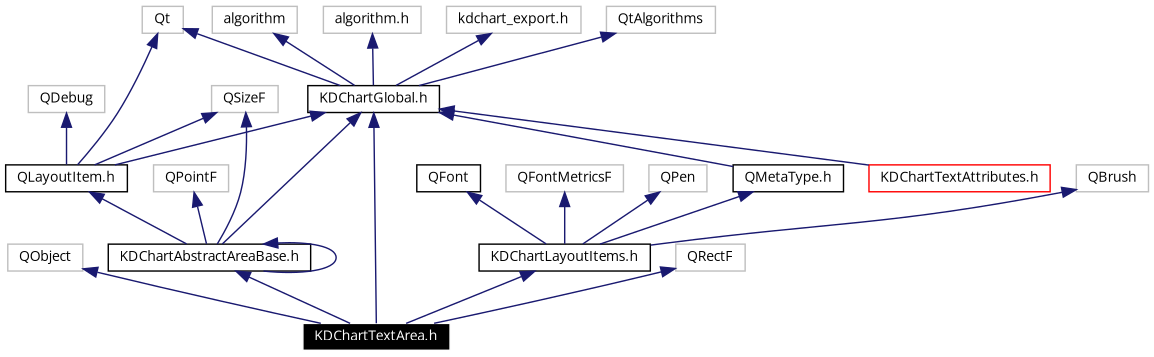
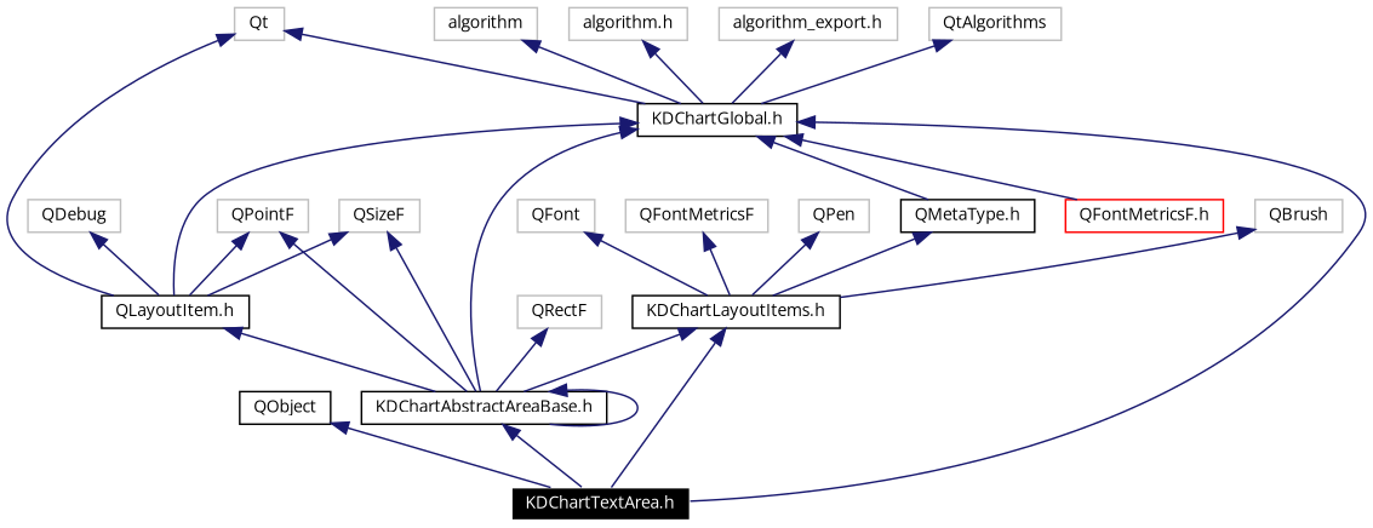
  digraph {
    fontname="Open Sans"
    node [color=grey75 fontname="Open Sans" fontsize=10 shape=record]
    edge [color=midnightblue dir=back fontname="Open Sans" fontsize=10 labelfontname=Helvetica labelfontsize=10 style=solid]
    n1 [color=white fillcolor=black fontcolor=white height=0.2 label="KDChartTextArea.h" style=filled width=0.4]
-   n2 [height=0.2 label=QObject width=0.4]
+   n2 [color=black height=0.2 label=QObject width=0.4]
    n3 [color=black height=0.2 label="KDChartGlobal.h" width=0.4]
    n4 [color=black height=0.2 label="KDChartAbstractAreaBase.h" width=0.4]
-   n5 [color=red height=0.2 label="KDChartTextAttributes.h" width=0.4]
+   n5 [color=red height=0.2 label="QFontMetricsF.h" width=0.4]
    n6 [color=black height=0.2 label="QMetaType.h" width=0.4]
    n7 [color=black height=0.2 label="QLayoutItem.h" width=0.4]
    n8 [color=black height=0.2 label="KDChartLayoutItems.h" width=0.4]
    n9 [height=0.2 label="algorithm.h" width=0.4]
-   n10 [height=0.2 label="kdchart_export.h" width=0.4]
+   n10 [height=0.2 label="algorithm_export.h" width=0.4]
    n11 [height=0.2 label=QtAlgorithms width=0.4]
    n12 [height=0.2 label=algorithm width=0.4]
    n13 [height=0.2 label=Qt width=0.4]
    n14 [height=0.2 label=QPointF width=0.4]
    n15 [height=0.2 label=QSizeF width=0.4]
    n16 [height=0.2 label=QRectF width=0.4]
    n17 [height=0.2 label=QBrush width=0.4]
-   n18 [color=black height=0.2 label=QFont width=0.4]
+   n18 [height=0.2 label=QFont width=0.4]
    n19 [height=0.2 label=QFontMetricsF width=0.4]
    n20 [height=0.2 label=QPen width=0.4]
    n21 [height=0.2 label=QDebug width=0.4]
    n2 -> n1
    n3 -> n1
    n3 -> n4
    n3 -> n5
    n3 -> n6
    n3 -> n7
    n4 -> n1
    n4 -> n4
    n6 -> n8
    n7 -> n4
    n8 -> n1
+   n8 -> n4
    n9 -> n3
    n10 -> n3
    n11 -> n3
    n12 -> n3
    n13 -> n3
    n13 -> n7
    n14 -> n4
+   n14 -> n7
    n15 -> n4
    n15 -> n7
-   n16 -> n1
+   n16 -> n4
    n17 -> n8
    n18 -> n8
    n19 -> n8
    n20 -> n8
    n21 -> n7
  }
